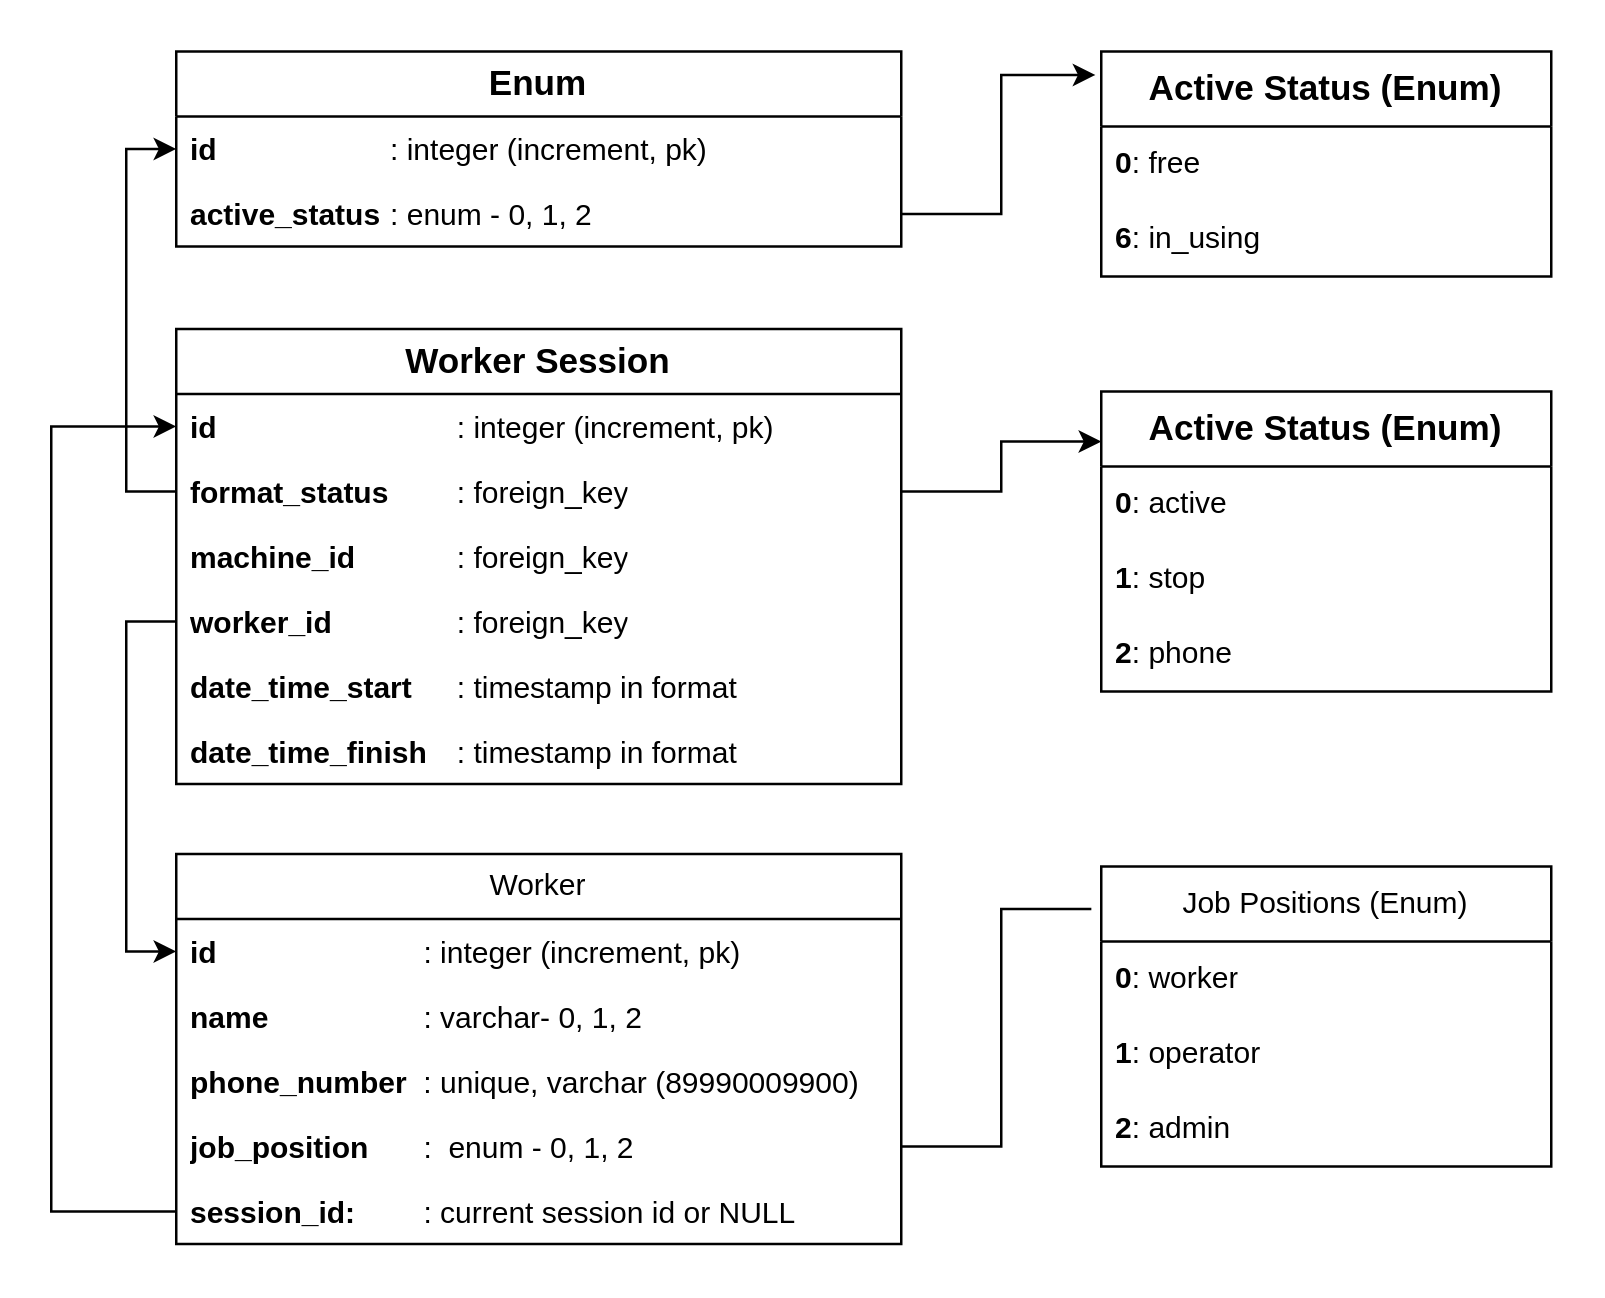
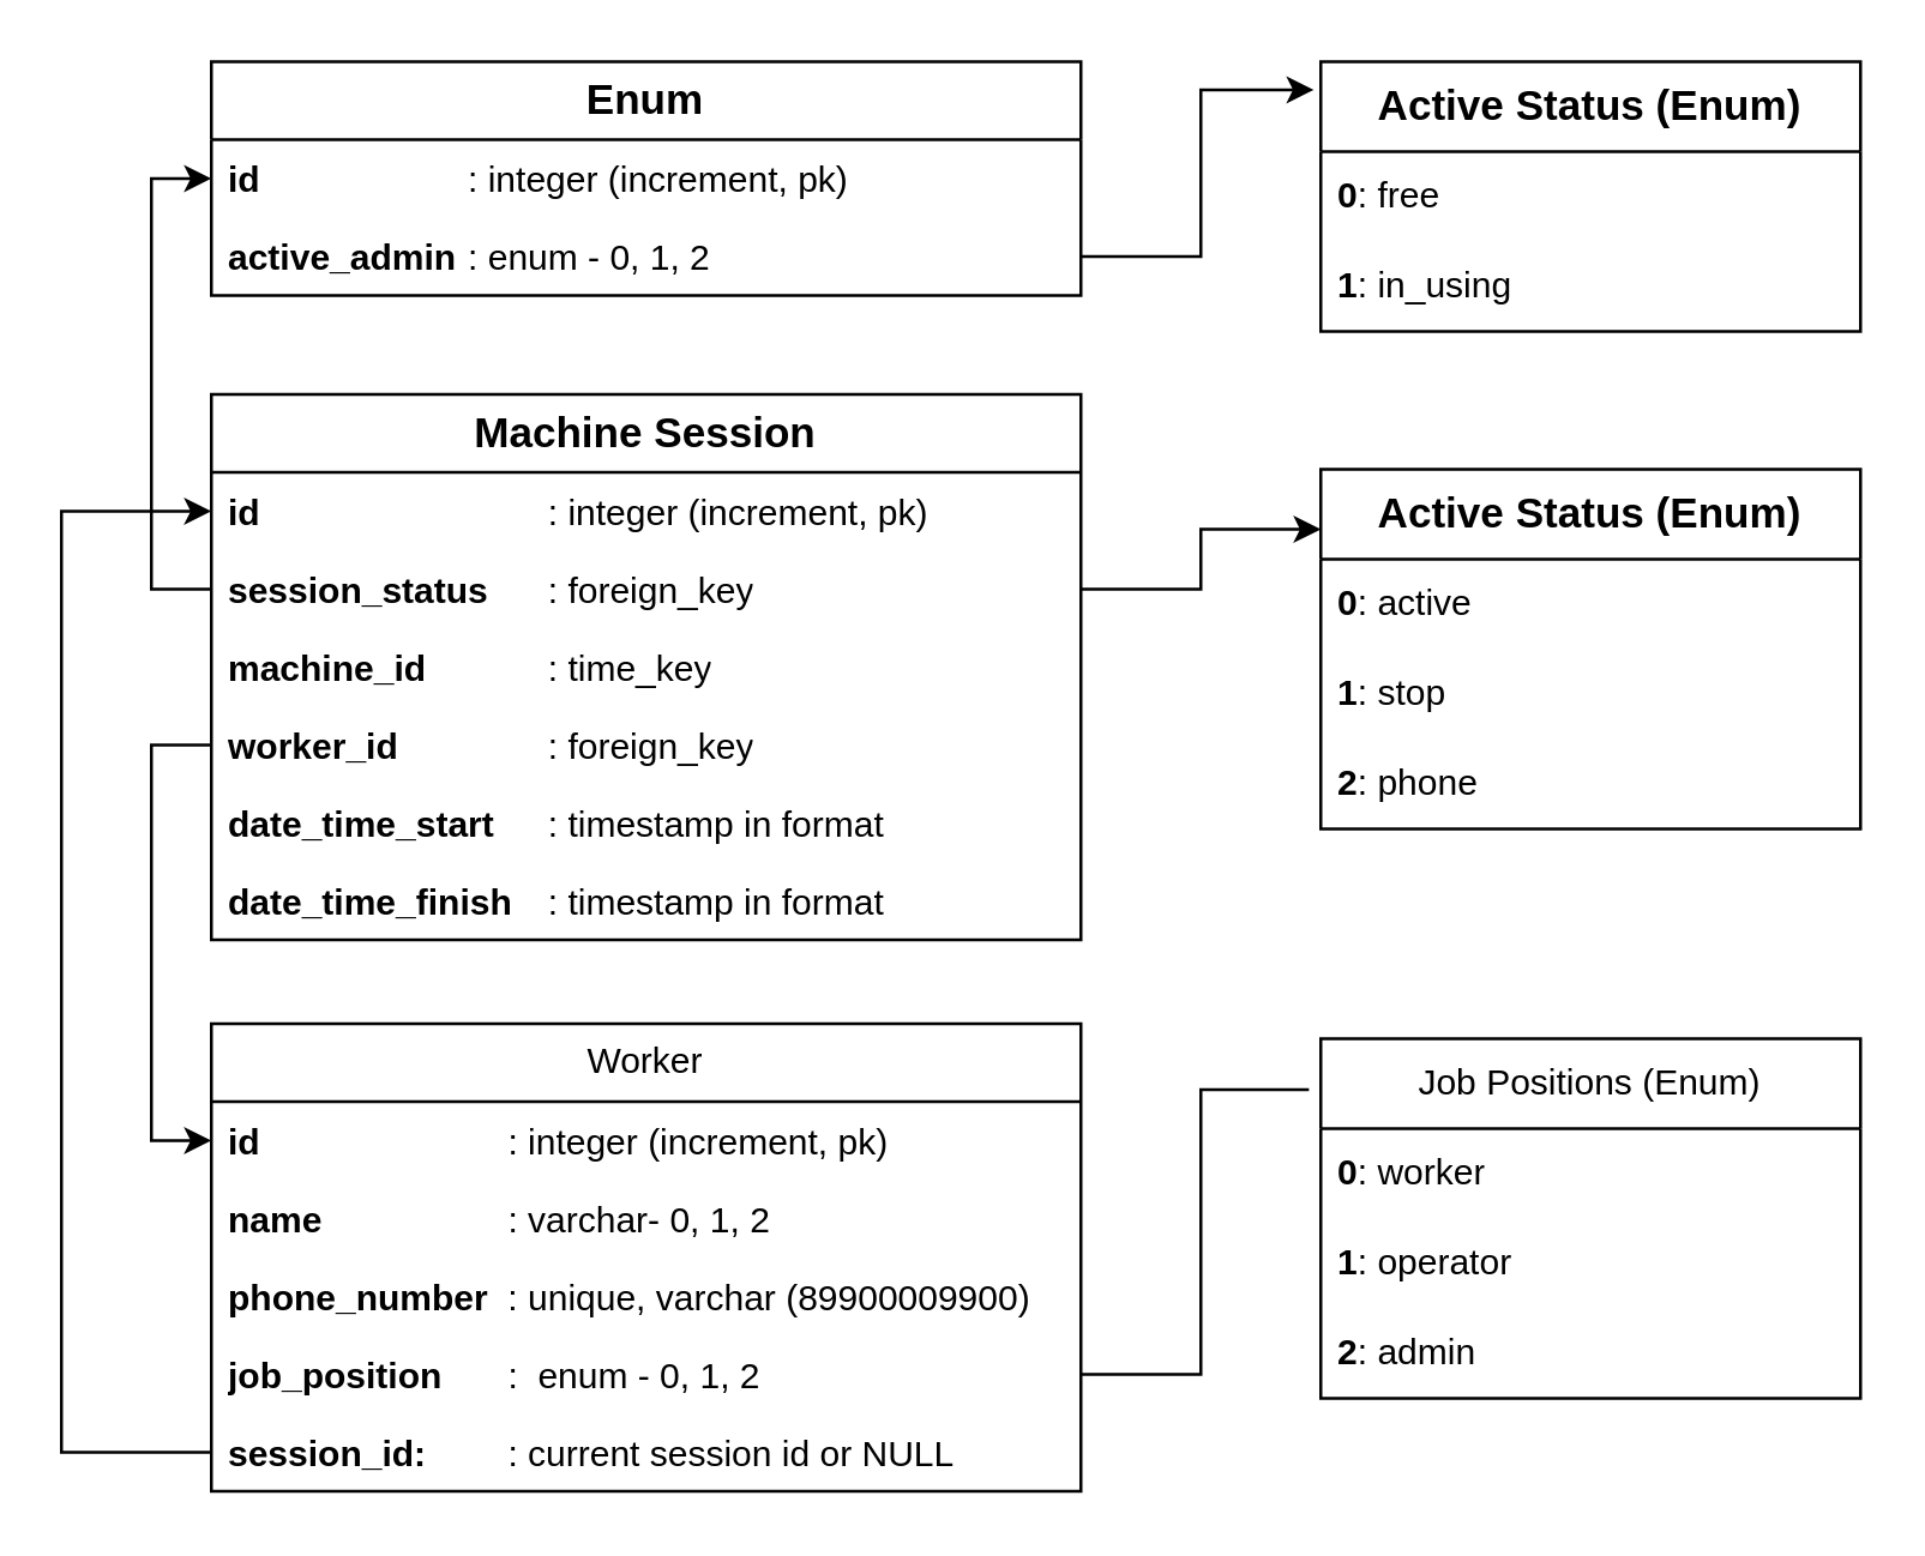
  <mxCell id="0" />
  <mxCell id="1" parent="0" />
  <mxCell id="2" value="&lt;h3&gt;&lt;b&gt;Enum&lt;/b&gt;&lt;/h3&gt;" style="swimlane;fontStyle=0;childLayout=stackLayout;horizontal=1;startSize=26;fillColor=none;horizontalStack=0;resizeParent=1;resizeParentMax=0;resizeLast=0;collapsible=1;marginBottom=0;whiteSpace=wrap;html=1;" vertex="1" parent="1"><mxGeometry x="70" y="20" width="290" height="78" as="geometry" /></mxCell>
  <mxCell id="3" value="&lt;b&gt;id&lt;/b&gt;&lt;span style=&quot;white-space: pre;&quot;&gt;&#09;&lt;/span&gt;&lt;span style=&quot;white-space: pre;&quot;&gt;&#09;&lt;/span&gt;&lt;span style=&quot;white-space: pre;&quot;&gt;&#09;&lt;/span&gt;: integer (increment, pk)" style="text;strokeColor=none;fillColor=none;align=left;verticalAlign=top;spacingLeft=4;spacingRight=4;overflow=hidden;rotatable=0;points=[[0,0.5],[1,0.5]];portConstraint=eastwest;whiteSpace=wrap;html=1;" vertex="1" parent="2"><mxGeometry y="26" width="290" height="26" as="geometry" /></mxCell>
- <mxCell id="4" value="&lt;b&gt;active_status&lt;/b&gt;&lt;span style=&quot;white-space: pre;&quot;&gt;&#09;&lt;/span&gt;: enum - 0, 1, 2" style="text;strokeColor=none;fillColor=none;align=left;verticalAlign=top;spacingLeft=4;spacingRight=4;overflow=hidden;rotatable=0;points=[[0,0.5],[1,0.5]];portConstraint=eastwest;whiteSpace=wrap;html=1;" vertex="1" parent="2"><mxGeometry y="52" width="290" height="26" as="geometry" /></mxCell>
+ <mxCell id="4" value="&lt;b&gt;active_admin&lt;/b&gt;&lt;span style=&quot;white-space: pre;&quot;&gt;&#09;&lt;/span&gt;: enum - 0, 1, 2" style="text;strokeColor=none;fillColor=none;align=left;verticalAlign=top;spacingLeft=4;spacingRight=4;overflow=hidden;rotatable=0;points=[[0,0.5],[1,0.5]];portConstraint=eastwest;whiteSpace=wrap;html=1;" vertex="1" parent="2"><mxGeometry y="52" width="290" height="26" as="geometry" /></mxCell>
  <mxCell id="5" value="&lt;h3&gt;&lt;b&gt;Active Status (Enum)&lt;/b&gt;&lt;/h3&gt;" style="swimlane;fontStyle=0;childLayout=stackLayout;horizontal=1;startSize=30;horizontalStack=0;resizeParent=1;resizeParentMax=0;resizeLast=0;collapsible=1;marginBottom=0;whiteSpace=wrap;html=1;" vertex="1" parent="1"><mxGeometry x="440" y="20" width="180" height="90" as="geometry" /></mxCell>
  <mxCell id="6" value="&lt;b&gt;0&lt;/b&gt;: free" style="text;strokeColor=none;fillColor=none;align=left;verticalAlign=middle;spacingLeft=4;spacingRight=4;overflow=hidden;points=[[0,0.5],[1,0.5]];portConstraint=eastwest;rotatable=0;whiteSpace=wrap;html=1;" vertex="1" parent="5"><mxGeometry y="30" width="180" height="30" as="geometry" /></mxCell>
- <mxCell id="7" value="&lt;b&gt;6&lt;/b&gt;: in_using" style="text;strokeColor=none;fillColor=none;align=left;verticalAlign=middle;spacingLeft=4;spacingRight=4;overflow=hidden;points=[[0,0.5],[1,0.5]];portConstraint=eastwest;rotatable=0;whiteSpace=wrap;html=1;" vertex="1" parent="5"><mxGeometry y="60" width="180" height="30" as="geometry" /></mxCell>
+ <mxCell id="7" value="&lt;b&gt;1&lt;/b&gt;: in_using" style="text;strokeColor=none;fillColor=none;align=left;verticalAlign=middle;spacingLeft=4;spacingRight=4;overflow=hidden;points=[[0,0.5],[1,0.5]];portConstraint=eastwest;rotatable=0;whiteSpace=wrap;html=1;" vertex="1" parent="5"><mxGeometry y="60" width="180" height="30" as="geometry" /></mxCell>
  <mxCell id="8" value="Worker" style="swimlane;fontStyle=0;childLayout=stackLayout;horizontal=1;startSize=26;fillColor=none;horizontalStack=0;resizeParent=1;resizeParentMax=0;resizeLast=0;collapsible=1;marginBottom=0;whiteSpace=wrap;html=1;" vertex="1" parent="1"><mxGeometry x="70" y="341" width="290" height="156" as="geometry" /></mxCell>
  <mxCell id="9" value="&lt;b&gt;id&lt;/b&gt;&lt;span style=&quot;white-space: pre;&quot;&gt;&#09;&lt;/span&gt;&lt;span style=&quot;white-space: pre;&quot;&gt;&#09; &lt;span style=&quot;white-space: pre;&quot;&gt;&#09;    &lt;/span&gt;&lt;/span&gt;: integer (increment, pk)" style="text;strokeColor=none;fillColor=none;align=left;verticalAlign=top;spacingLeft=4;spacingRight=4;overflow=hidden;rotatable=0;points=[[0,0.5],[1,0.5]];portConstraint=eastwest;whiteSpace=wrap;html=1;" vertex="1" parent="8"><mxGeometry y="26" width="290" height="26" as="geometry" /></mxCell>
  <mxCell id="10" value="&lt;b&gt;name&lt;/b&gt;&lt;span style=&quot;white-space: pre;&quot;&gt;&#09;&lt;span style=&quot;white-space: pre;&quot;&gt;&#09;    &lt;/span&gt;&lt;/span&gt;: varchar- 0, 1, 2" style="text;strokeColor=none;fillColor=none;align=left;verticalAlign=top;spacingLeft=4;spacingRight=4;overflow=hidden;rotatable=0;points=[[0,0.5],[1,0.5]];portConstraint=eastwest;whiteSpace=wrap;html=1;" vertex="1" parent="8"><mxGeometry y="52" width="290" height="26" as="geometry" /></mxCell>
- <mxCell id="11" value="&lt;b&gt;phone_number&lt;span style=&quot;white-space: pre;&quot;&gt;&amp;nbsp; &lt;/span&gt;&lt;/b&gt;: unique, varchar (89990009900)&amp;nbsp;" style="text;strokeColor=none;fillColor=none;align=left;verticalAlign=top;spacingLeft=4;spacingRight=4;overflow=hidden;rotatable=0;points=[[0,0.5],[1,0.5]];portConstraint=eastwest;whiteSpace=wrap;html=1;" vertex="1" parent="8"><mxGeometry y="78" width="290" height="26" as="geometry" /></mxCell>
+ <mxCell id="11" value="&lt;b&gt;phone_number&lt;span style=&quot;white-space: pre;&quot;&gt;&amp;nbsp; &lt;/span&gt;&lt;/b&gt;: unique, varchar (89900009900)&amp;nbsp;" style="text;strokeColor=none;fillColor=none;align=left;verticalAlign=top;spacingLeft=4;spacingRight=4;overflow=hidden;rotatable=0;points=[[0,0.5],[1,0.5]];portConstraint=eastwest;whiteSpace=wrap;html=1;" vertex="1" parent="8"><mxGeometry y="78" width="290" height="26" as="geometry" /></mxCell>
  <mxCell id="12" value="&lt;b&gt;job_position&lt;span style=&quot;white-space: pre;&quot;&gt;&amp;nbsp; &lt;span style=&quot;white-space: pre;&quot;&gt;&#09;    &lt;/span&gt;&lt;/span&gt;&lt;/b&gt;: &amp;nbsp;enum - 0, 1, 2" style="text;strokeColor=none;fillColor=none;align=left;verticalAlign=top;spacingLeft=4;spacingRight=4;overflow=hidden;rotatable=0;points=[[0,0.5],[1,0.5]];portConstraint=eastwest;whiteSpace=wrap;html=1;" vertex="1" parent="8"><mxGeometry y="104" width="290" height="26" as="geometry" /></mxCell>
  <mxCell id="13" value="&lt;b&gt;session_id:&lt;span style=&quot;white-space: pre;&quot;&gt;&amp;nbsp; &lt;span style=&quot;white-space: pre;&quot;&gt;&#09;    &lt;/span&gt;&lt;/span&gt;&lt;/b&gt;: current session id or NULL&amp;nbsp;" style="text;strokeColor=none;fillColor=none;align=left;verticalAlign=top;spacingLeft=4;spacingRight=4;overflow=hidden;rotatable=0;points=[[0,0.5],[1,0.5]];portConstraint=eastwest;whiteSpace=wrap;html=1;" vertex="1" parent="8"><mxGeometry y="130" width="290" height="26" as="geometry" /></mxCell>
- <mxCell id="14" value="&lt;h3&gt;Worker Session&lt;/h3&gt;" style="swimlane;fontStyle=0;childLayout=stackLayout;horizontal=1;startSize=26;fillColor=none;horizontalStack=0;resizeParent=1;resizeParentMax=0;resizeLast=0;collapsible=1;marginBottom=0;whiteSpace=wrap;html=1;" vertex="1" parent="1"><mxGeometry x="70" y="131" width="290" height="182" as="geometry" /></mxCell>
+ <mxCell id="14" value="&lt;h3&gt;Machine Session&lt;/h3&gt;" style="swimlane;fontStyle=0;childLayout=stackLayout;horizontal=1;startSize=26;fillColor=none;horizontalStack=0;resizeParent=1;resizeParentMax=0;resizeLast=0;collapsible=1;marginBottom=0;whiteSpace=wrap;html=1;" vertex="1" parent="1"><mxGeometry x="70" y="131" width="290" height="182" as="geometry" /></mxCell>
  <mxCell id="15" value="&lt;b&gt;id&lt;/b&gt;&lt;span style=&quot;white-space: pre;&quot;&gt;&#09;&lt;/span&gt;&lt;span style=&quot;white-space: pre;&quot;&gt;&#09;&lt;/span&gt;&lt;span style=&quot;white-space: pre;&quot;&gt;&#09;&lt;span style=&quot;white-space: pre;&quot;&gt;&#09;&lt;/span&gt;&lt;/span&gt;: integer (increment, pk)" style="text;strokeColor=none;fillColor=none;align=left;verticalAlign=top;spacingLeft=4;spacingRight=4;overflow=hidden;rotatable=0;points=[[0,0.5],[1,0.5]];portConstraint=eastwest;whiteSpace=wrap;html=1;" vertex="1" parent="14"><mxGeometry y="26" width="290" height="26" as="geometry" /></mxCell>
- <mxCell id="16" value="&lt;b&gt;format_status&lt;/b&gt;&lt;span style=&quot;white-space: pre;&quot;&gt;&#09;&lt;/span&gt;: foreign_key" style="text;strokeColor=none;fillColor=none;align=left;verticalAlign=top;spacingLeft=4;spacingRight=4;overflow=hidden;rotatable=0;points=[[0,0.5],[1,0.5]];portConstraint=eastwest;whiteSpace=wrap;html=1;" vertex="1" parent="14"><mxGeometry y="52" width="290" height="26" as="geometry" /></mxCell>
- <mxCell id="17" value="&lt;b&gt;machine_id&lt;/b&gt;&lt;span style=&quot;white-space: pre;&quot;&gt;&#09;&lt;span style=&quot;white-space: pre;&quot;&gt;&#09;&lt;/span&gt;&lt;/span&gt;: foreign_key" style="text;strokeColor=none;fillColor=none;align=left;verticalAlign=top;spacingLeft=4;spacingRight=4;overflow=hidden;rotatable=0;points=[[0,0.5],[1,0.5]];portConstraint=eastwest;whiteSpace=wrap;html=1;" vertex="1" parent="14"><mxGeometry y="78" width="290" height="26" as="geometry" /></mxCell>
+ <mxCell id="16" value="&lt;b&gt;session_status&lt;/b&gt;&lt;span style=&quot;white-space: pre;&quot;&gt;&#09;&lt;/span&gt;: foreign_key" style="text;strokeColor=none;fillColor=none;align=left;verticalAlign=top;spacingLeft=4;spacingRight=4;overflow=hidden;rotatable=0;points=[[0,0.5],[1,0.5]];portConstraint=eastwest;whiteSpace=wrap;html=1;" vertex="1" parent="14"><mxGeometry y="52" width="290" height="26" as="geometry" /></mxCell>
+ <mxCell id="17" value="&lt;b&gt;machine_id&lt;/b&gt;&lt;span style=&quot;white-space: pre;&quot;&gt;&#09;&lt;span style=&quot;white-space: pre;&quot;&gt;&#09;&lt;/span&gt;&lt;/span&gt;: time_key" style="text;strokeColor=none;fillColor=none;align=left;verticalAlign=top;spacingLeft=4;spacingRight=4;overflow=hidden;rotatable=0;points=[[0,0.5],[1,0.5]];portConstraint=eastwest;whiteSpace=wrap;html=1;" vertex="1" parent="14"><mxGeometry y="78" width="290" height="26" as="geometry" /></mxCell>
  <mxCell id="18" value="&lt;b&gt;worker_id&lt;/b&gt;&lt;span style=&quot;white-space: pre;&quot;&gt;&#09;&lt;span style=&quot;white-space: pre;&quot;&gt;&#09;&lt;/span&gt;&lt;/span&gt;: foreign_key" style="text;strokeColor=none;fillColor=none;align=left;verticalAlign=top;spacingLeft=4;spacingRight=4;overflow=hidden;rotatable=0;points=[[0,0.5],[1,0.5]];portConstraint=eastwest;whiteSpace=wrap;html=1;" vertex="1" parent="14"><mxGeometry y="104" width="290" height="26" as="geometry" /></mxCell>
  <mxCell id="19" value="&lt;b&gt;date_time_start&lt;/b&gt;&lt;span style=&quot;white-space: pre;&quot;&gt;&#09;&lt;/span&gt;: timestamp in format" style="text;strokeColor=none;fillColor=none;align=left;verticalAlign=top;spacingLeft=4;spacingRight=4;overflow=hidden;rotatable=0;points=[[0,0.5],[1,0.5]];portConstraint=eastwest;whiteSpace=wrap;html=1;" vertex="1" parent="14"><mxGeometry y="130" width="290" height="26" as="geometry" /></mxCell>
  <mxCell id="20" value="&lt;b&gt;date_time_finish&lt;/b&gt;&lt;span style=&quot;white-space: pre;&quot;&gt;&#09;&lt;/span&gt;: timestamp in format" style="text;strokeColor=none;fillColor=none;align=left;verticalAlign=top;spacingLeft=4;spacingRight=4;overflow=hidden;rotatable=0;points=[[0,0.5],[1,0.5]];portConstraint=eastwest;whiteSpace=wrap;html=1;" vertex="1" parent="14"><mxGeometry y="156" width="290" height="26" as="geometry" /></mxCell>
  <mxCell id="21" style="edgeStyle=orthogonalEdgeStyle;rounded=0;orthogonalLoop=1;jettySize=auto;html=1;entryX=0;entryY=0.5;entryDx=0;entryDy=0;" edge="1" parent="1" source="16" target="3"><mxGeometry relative="1" as="geometry" /></mxCell>
  <mxCell id="22" style="edgeStyle=orthogonalEdgeStyle;rounded=0;orthogonalLoop=1;jettySize=auto;html=1;entryX=-0.013;entryY=0.104;entryDx=0;entryDy=0;entryPerimeter=0;" edge="1" parent="1" source="4" target="5"><mxGeometry relative="1" as="geometry" /></mxCell>
  <mxCell id="23" style="edgeStyle=orthogonalEdgeStyle;rounded=0;orthogonalLoop=1;jettySize=auto;html=1;entryX=0;entryY=0.5;entryDx=0;entryDy=0;exitX=0;exitY=0.5;exitDx=0;exitDy=0;" edge="1" parent="1" source="18" target="9"><mxGeometry relative="1" as="geometry" /></mxCell>
  <mxCell id="24" value="Job Positions (Enum)" style="swimlane;fontStyle=0;childLayout=stackLayout;horizontal=1;startSize=30;horizontalStack=0;resizeParent=1;resizeParentMax=0;resizeLast=0;collapsible=1;marginBottom=0;whiteSpace=wrap;html=1;" vertex="1" parent="1"><mxGeometry x="440" y="346" width="180" height="120" as="geometry" /></mxCell>
  <mxCell id="25" value="&lt;b&gt;0&lt;/b&gt;: worker" style="text;strokeColor=none;fillColor=none;align=left;verticalAlign=middle;spacingLeft=4;spacingRight=4;overflow=hidden;points=[[0,0.5],[1,0.5]];portConstraint=eastwest;rotatable=0;whiteSpace=wrap;html=1;" vertex="1" parent="24"><mxGeometry y="30" width="180" height="30" as="geometry" /></mxCell>
  <mxCell id="26" value="&lt;b&gt;1&lt;/b&gt;: operator" style="text;strokeColor=none;fillColor=none;align=left;verticalAlign=middle;spacingLeft=4;spacingRight=4;overflow=hidden;points=[[0,0.5],[1,0.5]];portConstraint=eastwest;rotatable=0;whiteSpace=wrap;html=1;" vertex="1" parent="24"><mxGeometry y="60" width="180" height="30" as="geometry" /></mxCell>
  <mxCell id="27" value="&lt;b&gt;2&lt;/b&gt;: admin" style="text;strokeColor=none;fillColor=none;align=left;verticalAlign=middle;spacingLeft=4;spacingRight=4;overflow=hidden;points=[[0,0.5],[1,0.5]];portConstraint=eastwest;rotatable=0;whiteSpace=wrap;html=1;" vertex="1" parent="24"><mxGeometry y="90" width="180" height="30" as="geometry" /></mxCell>
  <mxCell id="28" style="edgeStyle=orthogonalEdgeStyle;rounded=0;orthogonalLoop=1;jettySize=auto;html=1;entryX=-0.022;entryY=0.142;entryDx=0;entryDy=0;entryPerimeter=0;endArrow=none;" edge="1" parent="1" source="12" target="24"><mxGeometry relative="1" as="geometry" /></mxCell>
  <mxCell id="29" style="edgeStyle=orthogonalEdgeStyle;rounded=0;orthogonalLoop=1;jettySize=auto;html=1;entryX=0;entryY=0.5;entryDx=0;entryDy=0;" edge="1" parent="1" source="13" target="15"><mxGeometry relative="1" as="geometry"><Array as="points"><mxPoint x="20" y="484" /><mxPoint x="20" y="170" /></Array></mxGeometry></mxCell>
  <mxCell id="30" value="&lt;h3&gt;&lt;b&gt;Active Status (Enum)&lt;/b&gt;&lt;/h3&gt;" style="swimlane;fontStyle=0;childLayout=stackLayout;horizontal=1;startSize=30;horizontalStack=0;resizeParent=1;resizeParentMax=0;resizeLast=0;collapsible=1;marginBottom=0;whiteSpace=wrap;html=1;" vertex="1" parent="1"><mxGeometry x="440" y="156" width="180" height="120" as="geometry" /></mxCell>
  <mxCell id="31" value="&lt;b&gt;0&lt;/b&gt;: active" style="text;strokeColor=none;fillColor=none;align=left;verticalAlign=middle;spacingLeft=4;spacingRight=4;overflow=hidden;points=[[0,0.5],[1,0.5]];portConstraint=eastwest;rotatable=0;whiteSpace=wrap;html=1;" vertex="1" parent="30"><mxGeometry y="30" width="180" height="30" as="geometry" /></mxCell>
  <mxCell id="32" value="&lt;b&gt;1&lt;/b&gt;: stop" style="text;strokeColor=none;fillColor=none;align=left;verticalAlign=middle;spacingLeft=4;spacingRight=4;overflow=hidden;points=[[0,0.5],[1,0.5]];portConstraint=eastwest;rotatable=0;whiteSpace=wrap;html=1;" vertex="1" parent="30"><mxGeometry y="60" width="180" height="30" as="geometry" /></mxCell>
  <mxCell id="33" value="&lt;b&gt;2&lt;/b&gt;: phone" style="text;strokeColor=none;fillColor=none;align=left;verticalAlign=middle;spacingLeft=4;spacingRight=4;overflow=hidden;points=[[0,0.5],[1,0.5]];portConstraint=eastwest;rotatable=0;whiteSpace=wrap;html=1;" vertex="1" parent="30"><mxGeometry y="90" width="180" height="30" as="geometry" /></mxCell>
  <mxCell id="34" style="edgeStyle=orthogonalEdgeStyle;rounded=0;orthogonalLoop=1;jettySize=auto;html=1;entryX=0;entryY=0.167;entryDx=0;entryDy=0;entryPerimeter=0;" edge="1" parent="1" source="16" target="30"><mxGeometry relative="1" as="geometry" /></mxCell>
